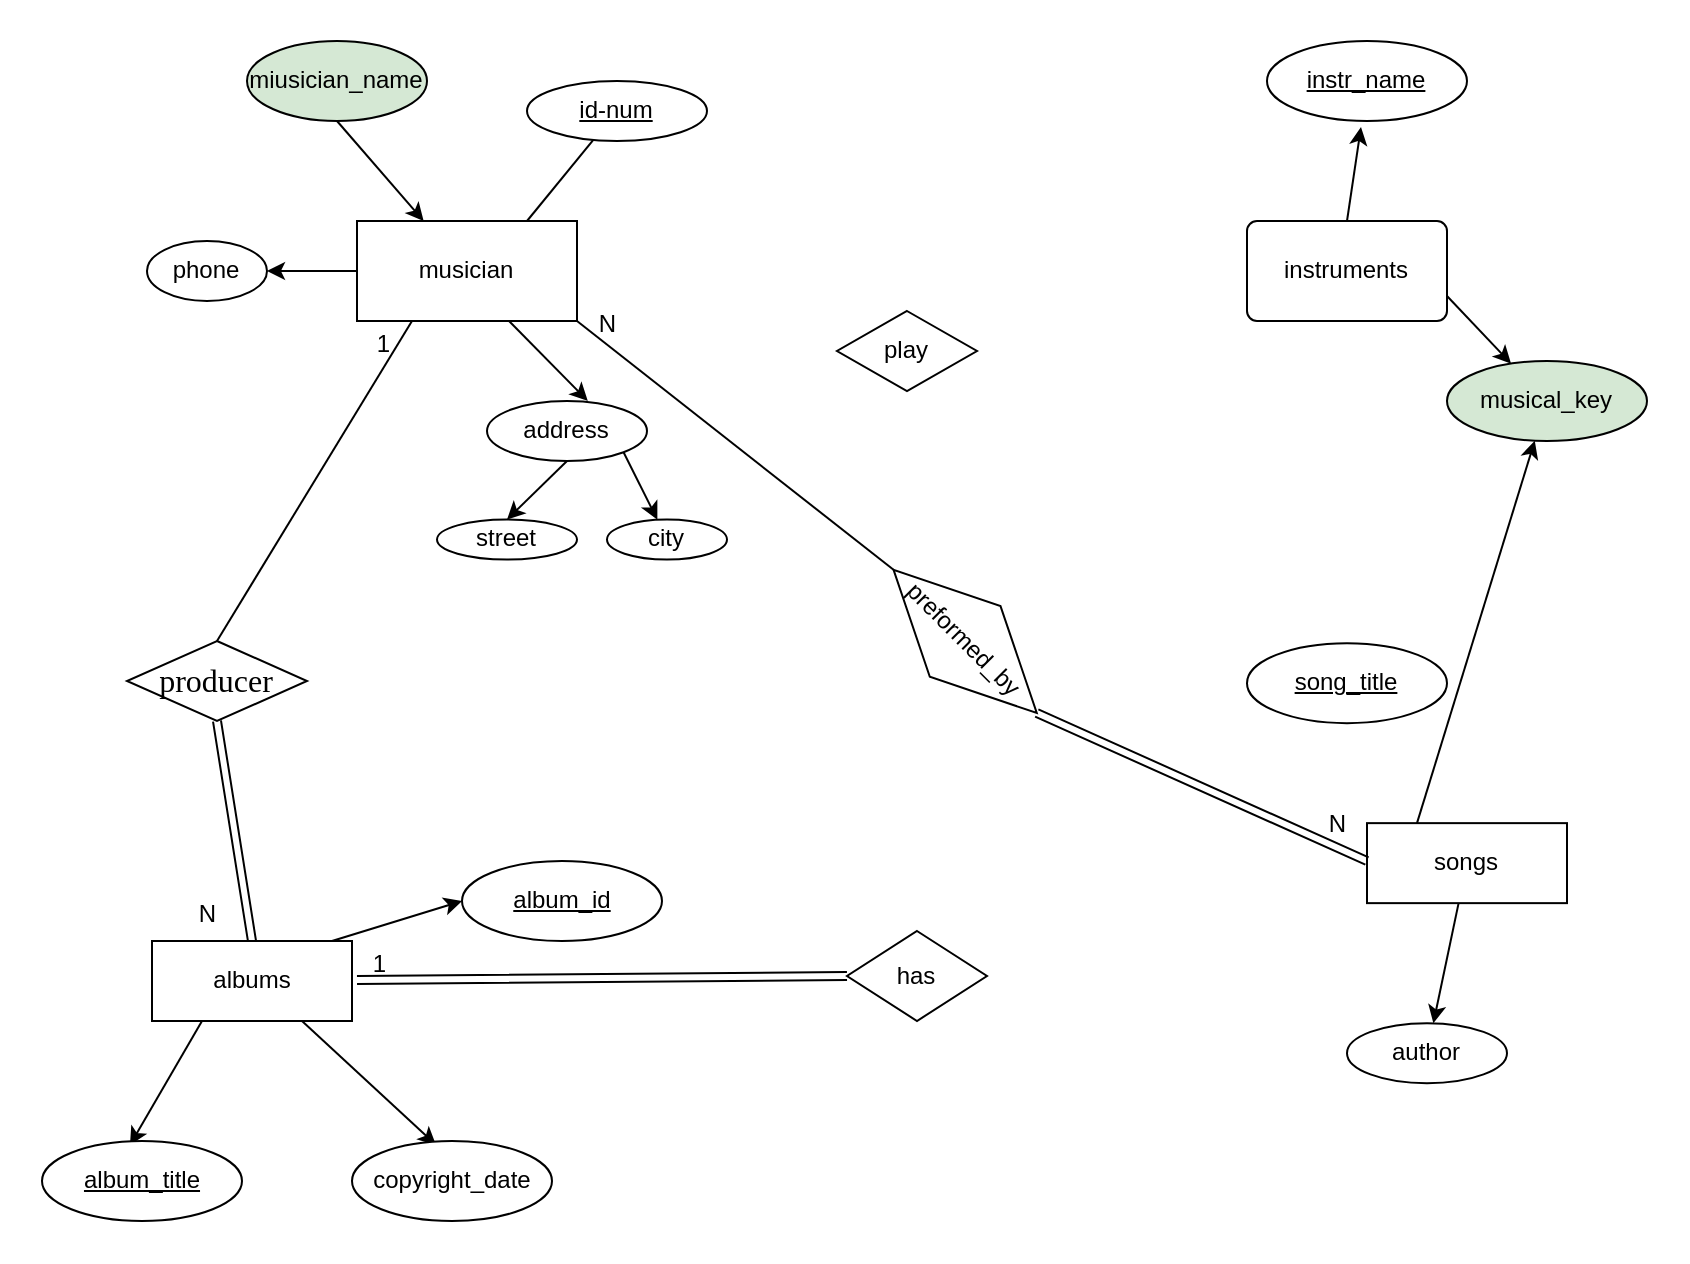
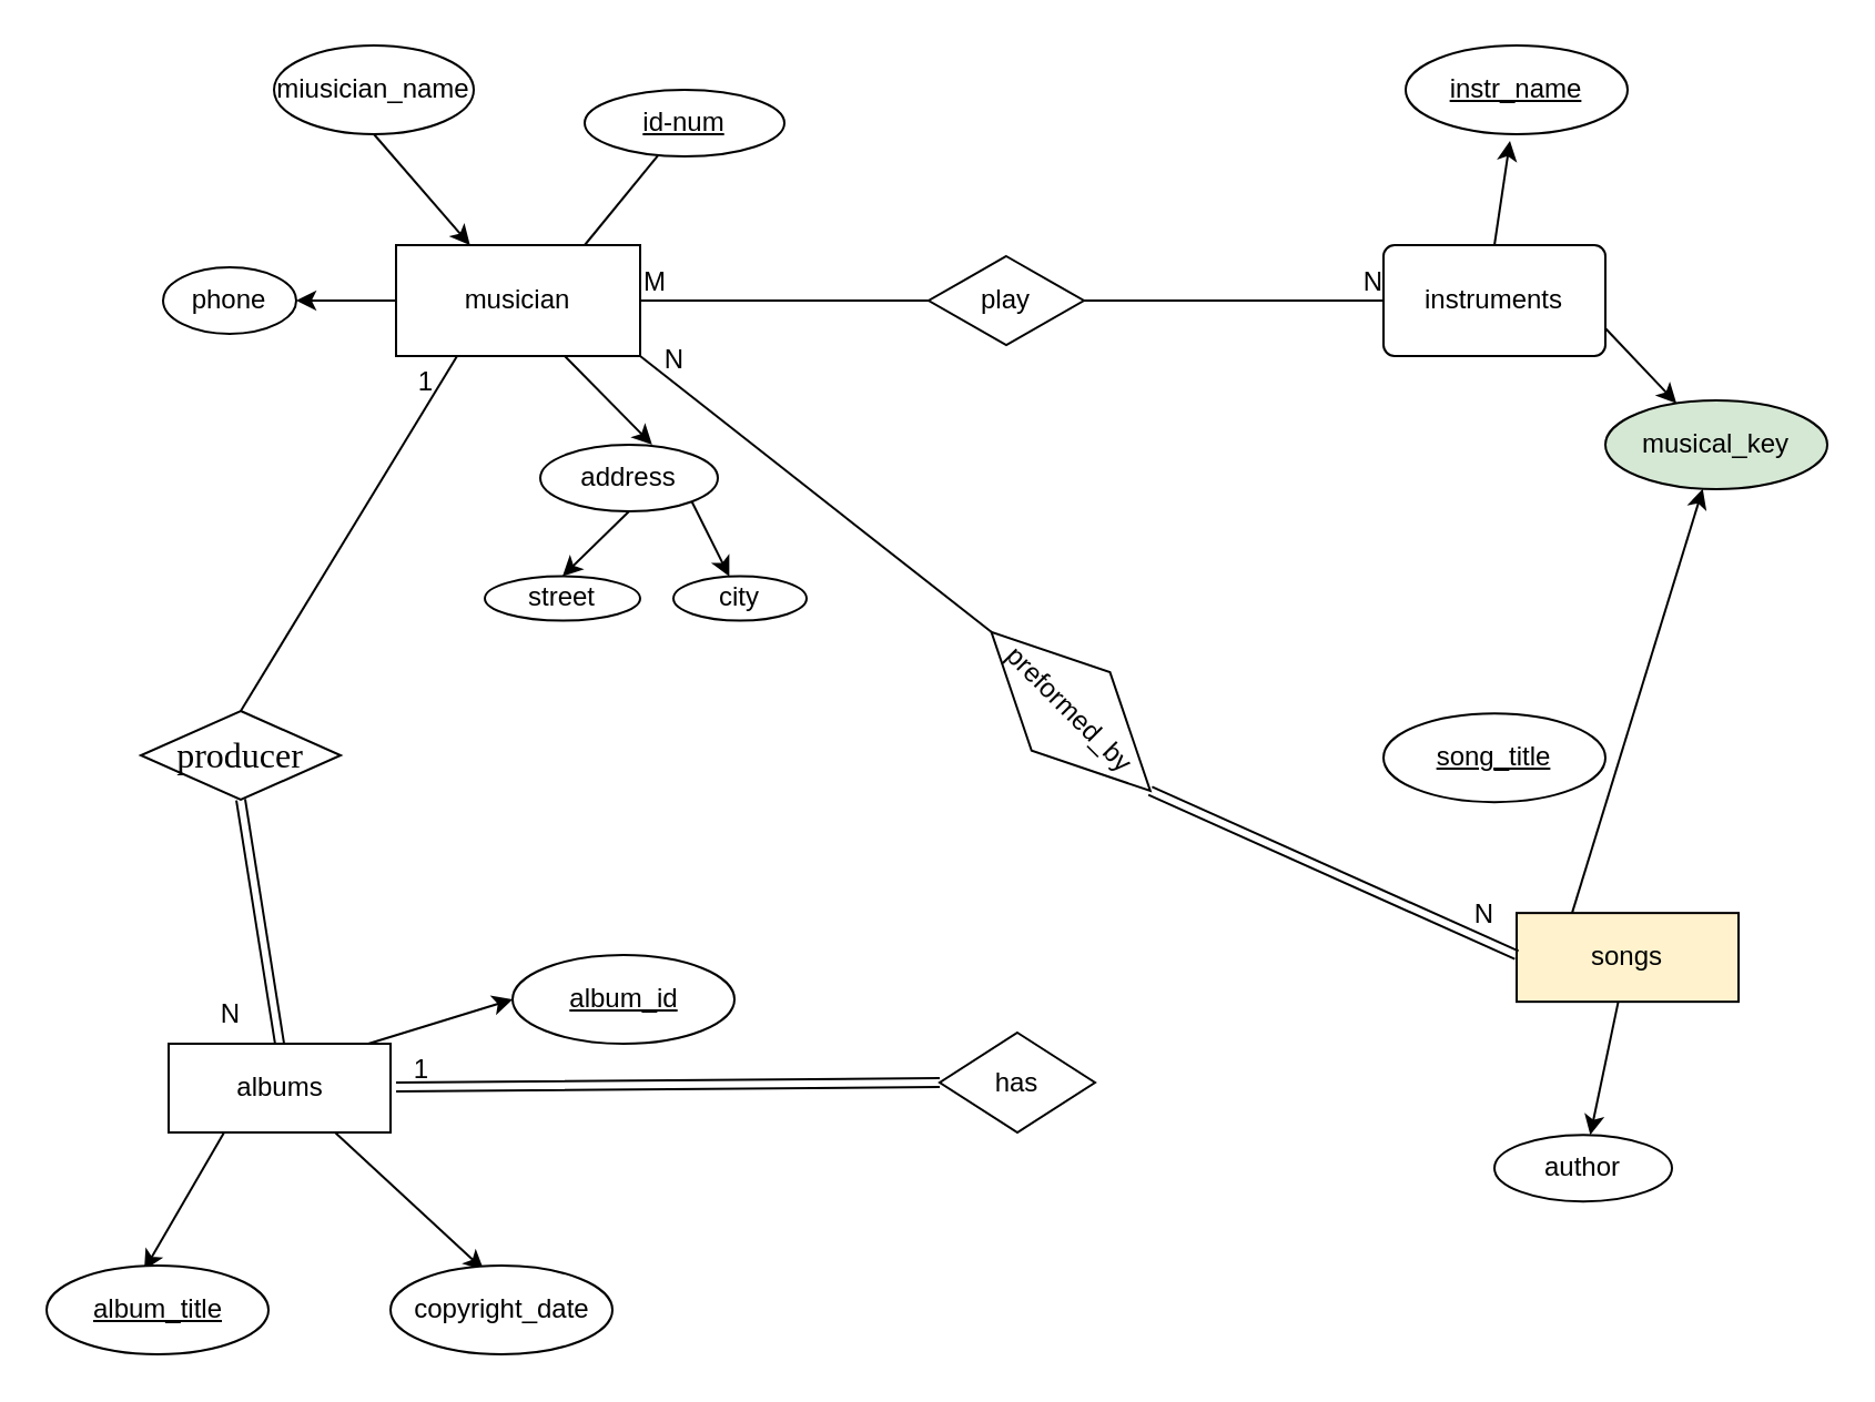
  <mxCell id="0" />
  <mxCell id="1" parent="0" />
  <mxCell id="2" style="edgeStyle=none;rounded=0;orthogonalLoop=1;jettySize=auto;html=1;exitX=0.5;exitY=0;exitDx=0;exitDy=0;entryX=0.27;entryY=1.075;entryDx=0;entryDy=0;entryPerimeter=0;" parent="1" source="4" edge="1"><mxGeometry relative="1" as="geometry"><mxPoint x="680" y="63" as="targetPoint" /></mxGeometry></mxCell>
  <mxCell id="3" style="edgeStyle=none;rounded=0;orthogonalLoop=1;jettySize=auto;html=1;exitX=1;exitY=0.75;exitDx=0;exitDy=0;" parent="1" source="4" target="18" edge="1"><mxGeometry relative="1" as="geometry" /></mxCell>
  <mxCell id="4" value="instruments" style="rounded=1;arcSize=10;whiteSpace=wrap;html=1;align=center;" parent="1" vertex="1"><mxGeometry x="623" y="110" width="100" height="50" as="geometry" /></mxCell>
  <mxCell id="5" style="edgeStyle=none;rounded=0;orthogonalLoop=1;jettySize=auto;html=1;exitX=0.691;exitY=1;exitDx=0;exitDy=0;entryX=0.63;entryY=0;entryDx=0;entryDy=0;entryPerimeter=0;exitPerimeter=0;" parent="1" source="7" target="14" edge="1"><mxGeometry relative="1" as="geometry" /></mxCell>
  <mxCell id="6" style="edgeStyle=none;rounded=0;orthogonalLoop=1;jettySize=auto;html=1;exitX=0;exitY=0.5;exitDx=0;exitDy=0;entryX=1;entryY=0.5;entryDx=0;entryDy=0;" parent="1" source="7" target="31" edge="1"><mxGeometry relative="1" as="geometry" /></mxCell>
  <mxCell id="7" value="musician" style="whiteSpace=wrap;html=1;align=center;" parent="1" vertex="1"><mxGeometry x="178" y="110" width="110" height="50" as="geometry" /></mxCell>
  <mxCell id="8" value="" style="endArrow=none;html=1;rounded=0;" parent="1" target="9" edge="1"><mxGeometry width="50" height="50" relative="1" as="geometry"><mxPoint x="263" y="110" as="sourcePoint" /><mxPoint x="313" y="60" as="targetPoint" /></mxGeometry></mxCell>
  <mxCell id="9" value="id-num" style="ellipse;whiteSpace=wrap;html=1;align=center;fontStyle=4;" parent="1" vertex="1"><mxGeometry x="263" y="40" width="90" height="30" as="geometry" /></mxCell>
  <mxCell id="10" style="edgeStyle=none;rounded=0;orthogonalLoop=1;jettySize=auto;html=1;exitX=0.5;exitY=1;exitDx=0;exitDy=0;" parent="1" source="11" target="7" edge="1"><mxGeometry relative="1" as="geometry" /></mxCell>
- <mxCell id="11" value="miusician_name" style="ellipse;whiteSpace=wrap;html=1;align=center;fillColor=#d5e8d4;" parent="1" vertex="1"><mxGeometry x="123" y="20" width="90" height="40" as="geometry" /></mxCell>
+ <mxCell id="11" value="miusician_name" style="ellipse;whiteSpace=wrap;html=1;align=center;" parent="1" vertex="1"><mxGeometry x="123" y="20" width="90" height="40" as="geometry" /></mxCell>
  <mxCell id="12" style="rounded=0;orthogonalLoop=1;jettySize=auto;html=1;exitX=1;exitY=1;exitDx=0;exitDy=0;" parent="1" source="14" target="16" edge="1"><mxGeometry relative="1" as="geometry" /></mxCell>
  <mxCell id="13" style="edgeStyle=none;rounded=0;orthogonalLoop=1;jettySize=auto;html=1;exitX=0.5;exitY=1;exitDx=0;exitDy=0;entryX=0.5;entryY=0;entryDx=0;entryDy=0;" parent="1" source="14" target="15" edge="1"><mxGeometry relative="1" as="geometry" /></mxCell>
  <mxCell id="14" value="address" style="ellipse;whiteSpace=wrap;html=1;align=center;" parent="1" vertex="1"><mxGeometry x="243" y="200" width="80" height="30" as="geometry" /></mxCell>
  <mxCell id="15" value="street" style="ellipse;whiteSpace=wrap;html=1;align=center;" parent="1" vertex="1"><mxGeometry x="218" y="259.27" width="70" height="20" as="geometry" /></mxCell>
  <mxCell id="16" value="city" style="ellipse;whiteSpace=wrap;html=1;align=center;" parent="1" vertex="1"><mxGeometry x="303" y="259.27" width="60" height="20" as="geometry" /></mxCell>
  <mxCell id="17" value="instr_name" style="ellipse;whiteSpace=wrap;html=1;align=center;fontStyle=4;" parent="1" vertex="1"><mxGeometry x="633" y="20" width="100" height="40" as="geometry" /></mxCell>
  <mxCell id="18" value="musical_key" style="ellipse;whiteSpace=wrap;html=1;align=center;fillColor=#d5e8d4;" parent="1" vertex="1"><mxGeometry x="723" y="180" width="100" height="40" as="geometry" /></mxCell>
  <mxCell id="19" style="edgeStyle=none;rounded=0;orthogonalLoop=1;jettySize=auto;html=1;exitX=1;exitY=0.5;exitDx=0;exitDy=0;entryX=0;entryY=0.5;entryDx=0;entryDy=0;" parent="1" target="25" edge="1"><mxGeometry relative="1" as="geometry"><mxPoint x="165.5" y="470" as="sourcePoint" /></mxGeometry></mxCell>
  <mxCell id="20" style="edgeStyle=none;rounded=0;orthogonalLoop=1;jettySize=auto;html=1;exitX=0.75;exitY=1;exitDx=0;exitDy=0;entryX=0.42;entryY=0.05;entryDx=0;entryDy=0;entryPerimeter=0;" parent="1" source="22" target="24" edge="1"><mxGeometry relative="1" as="geometry" /></mxCell>
  <mxCell id="21" style="edgeStyle=none;rounded=0;orthogonalLoop=1;jettySize=auto;html=1;exitX=0.25;exitY=1;exitDx=0;exitDy=0;entryX=0.44;entryY=0.05;entryDx=0;entryDy=0;entryPerimeter=0;" parent="1" source="22" target="23" edge="1"><mxGeometry relative="1" as="geometry" /></mxCell>
  <mxCell id="22" value="albums" style="whiteSpace=wrap;html=1;align=center;" parent="1" vertex="1"><mxGeometry x="75.5" y="470" width="100" height="40" as="geometry" /></mxCell>
  <mxCell id="23" value="album_title" style="ellipse;whiteSpace=wrap;html=1;align=center;fontStyle=4;" parent="1" vertex="1"><mxGeometry x="20.5" y="570" width="100" height="40" as="geometry" /></mxCell>
  <mxCell id="24" value="copyright_date" style="ellipse;whiteSpace=wrap;html=1;align=center;" parent="1" vertex="1"><mxGeometry x="175.5" y="570" width="100" height="40" as="geometry" /></mxCell>
  <mxCell id="25" value="album_id" style="ellipse;whiteSpace=wrap;html=1;align=center;fontStyle=4;" parent="1" vertex="1"><mxGeometry x="230.5" y="430" width="100" height="40" as="geometry" /></mxCell>
  <mxCell id="26" value="" style="edgeStyle=none;rounded=0;orthogonalLoop=1;jettySize=auto;html=1;" parent="1" source="28" target="29" edge="1"><mxGeometry relative="1" as="geometry" /></mxCell>
  <mxCell id="27" style="edgeStyle=none;rounded=0;orthogonalLoop=1;jettySize=auto;html=1;exitX=0.25;exitY=0;exitDx=0;exitDy=0;" parent="1" source="28" target="18" edge="1"><mxGeometry relative="1" as="geometry" /></mxCell>
- <mxCell id="28" value="songs" style="whiteSpace=wrap;html=1;align=center;" parent="1" vertex="1"><mxGeometry x="683" y="411.07" width="100" height="40" as="geometry" /></mxCell>
+ <mxCell id="28" value="songs" style="whiteSpace=wrap;html=1;align=center;fillColor=#fff2cc;" parent="1" vertex="1"><mxGeometry x="683" y="411.07" width="100" height="40" as="geometry" /></mxCell>
  <mxCell id="29" value="author" style="ellipse;whiteSpace=wrap;html=1;" parent="1" vertex="1"><mxGeometry x="673" y="511.07" width="80" height="30" as="geometry" /></mxCell>
  <mxCell id="30" value="song_title" style="ellipse;whiteSpace=wrap;html=1;align=center;fontStyle=4;" parent="1" vertex="1"><mxGeometry x="623" y="321.07" width="100" height="40" as="geometry" /></mxCell>
  <mxCell id="31" value="phone" style="ellipse;whiteSpace=wrap;html=1;align=center;" parent="1" vertex="1"><mxGeometry x="73" y="120" width="60" height="30" as="geometry" /></mxCell>
  <mxCell id="32" value="has" style="shape=rhombus;perimeter=rhombusPerimeter;whiteSpace=wrap;html=1;align=center;" parent="1" vertex="1"><mxGeometry x="423" y="465" width="70" height="45" as="geometry" /></mxCell>
  <mxCell id="33" value="preformed_by" style="shape=rhombus;perimeter=rhombusPerimeter;whiteSpace=wrap;html=1;align=center;rotation=45;" parent="1" vertex="1"><mxGeometry x="431.45" y="295.21" width="101.26" height="50" as="geometry" /></mxCell>
  <mxCell id="34" value="&lt;span style=&quot;font-size: 12.0pt ; font-family: &amp;#34;cambria&amp;#34; , serif&quot;&gt;producer&lt;/span&gt;" style="shape=rhombus;perimeter=rhombusPerimeter;whiteSpace=wrap;html=1;align=center;" parent="1" vertex="1"><mxGeometry x="63" y="320" width="90" height="40" as="geometry" /></mxCell>
- <mxCell id="38" value="play" style="shape=rhombus;perimeter=rhombusPerimeter;whiteSpace=wrap;html=1;align=center;" parent="1" vertex="1"><mxGeometry x="418" y="155" width="70" height="40" as="geometry" /></mxCell>
+ <mxCell id="35" value="" style="endArrow=none;html=1;rounded=0;entryX=0;entryY=0.5;entryDx=0;entryDy=0;exitX=1;exitY=0.5;exitDx=0;exitDy=0;" parent="1" source="7" target="4" edge="1"><mxGeometry relative="1" as="geometry"><mxPoint x="293" y="130" as="sourcePoint" /><mxPoint x="453" y="130" as="targetPoint" /></mxGeometry></mxCell>
+ <mxCell id="36" value="M" style="resizable=0;html=1;align=left;verticalAlign=bottom;" parent="35" connectable="0" vertex="1"><mxGeometry x="-1" relative="1" as="geometry" /></mxCell>
+ <mxCell id="37" value="N" style="resizable=0;html=1;align=right;verticalAlign=bottom;" parent="35" connectable="0" vertex="1"><mxGeometry x="1" relative="1" as="geometry" /></mxCell>
+ <mxCell id="38" value="play" style="shape=rhombus;perimeter=rhombusPerimeter;whiteSpace=wrap;html=1;align=center;" parent="1" vertex="1"><mxGeometry x="418" y="115" width="70" height="40" as="geometry" /></mxCell>
  <mxCell id="39" value="" style="shape=link;html=1;rounded=0;exitX=0;exitY=0.5;exitDx=0;exitDy=0;" parent="1" source="32" edge="1"><mxGeometry relative="1" as="geometry"><mxPoint x="338" y="489.5" as="sourcePoint" /><mxPoint x="178" y="489.5" as="targetPoint" /></mxGeometry></mxCell>
  <mxCell id="40" value="1" style="resizable=0;html=1;align=right;verticalAlign=bottom;" parent="39" connectable="0" vertex="1"><mxGeometry x="1" relative="1" as="geometry"><mxPoint x="15" y="1" as="offset" /></mxGeometry></mxCell>
  <mxCell id="41" value="" style="shape=link;html=1;rounded=0;exitX=1;exitY=0.5;exitDx=0;exitDy=0;" parent="1" source="33" edge="1"><mxGeometry relative="1" as="geometry"><mxPoint x="523" y="430" as="sourcePoint" /><mxPoint x="683" y="430" as="targetPoint" /></mxGeometry></mxCell>
  <mxCell id="42" value="N" style="resizable=0;html=1;align=right;verticalAlign=bottom;" parent="41" connectable="0" vertex="1"><mxGeometry x="1" relative="1" as="geometry"><mxPoint x="-10" y="-10" as="offset" /></mxGeometry></mxCell>
  <mxCell id="43" value="" style="endArrow=none;html=1;rounded=0;entryX=0;entryY=0.5;entryDx=0;entryDy=0;exitX=1;exitY=1;exitDx=0;exitDy=0;" parent="1" source="7" target="33" edge="1"><mxGeometry relative="1" as="geometry"><mxPoint x="278" y="159" as="sourcePoint" /><mxPoint x="438" y="159" as="targetPoint" /></mxGeometry></mxCell>
  <mxCell id="44" value="N" style="resizable=0;html=1;align=right;verticalAlign=bottom;" parent="43" connectable="0" vertex="1"><mxGeometry x="1" relative="1" as="geometry"><mxPoint x="-138" y="-114" as="offset" /></mxGeometry></mxCell>
  <mxCell id="45" value="" style="shape=link;html=1;rounded=0;entryX=0.5;entryY=0;entryDx=0;entryDy=0;exitX=0.5;exitY=1;exitDx=0;exitDy=0;" parent="1" source="34" target="22" edge="1"><mxGeometry relative="1" as="geometry"><mxPoint x="103" y="370" as="sourcePoint" /><mxPoint x="263" y="370" as="targetPoint" /></mxGeometry></mxCell>
  <mxCell id="46" value="N" style="resizable=0;html=1;align=right;verticalAlign=bottom;" parent="45" connectable="0" vertex="1"><mxGeometry x="1" relative="1" as="geometry"><mxPoint x="-17" y="-5" as="offset" /></mxGeometry></mxCell>
  <mxCell id="47" value="" style="endArrow=none;html=1;rounded=0;entryX=0.25;entryY=1;entryDx=0;entryDy=0;exitX=0.5;exitY=0;exitDx=0;exitDy=0;" parent="1" source="34" target="7" edge="1"><mxGeometry relative="1" as="geometry"><mxPoint x="83" y="199" as="sourcePoint" /><mxPoint x="243" y="199" as="targetPoint" /></mxGeometry></mxCell>
  <mxCell id="48" value="1" style="resizable=0;html=1;align=right;verticalAlign=bottom;" parent="47" connectable="0" vertex="1"><mxGeometry x="1" relative="1" as="geometry"><mxPoint x="-10" y="20" as="offset" /></mxGeometry></mxCell>
